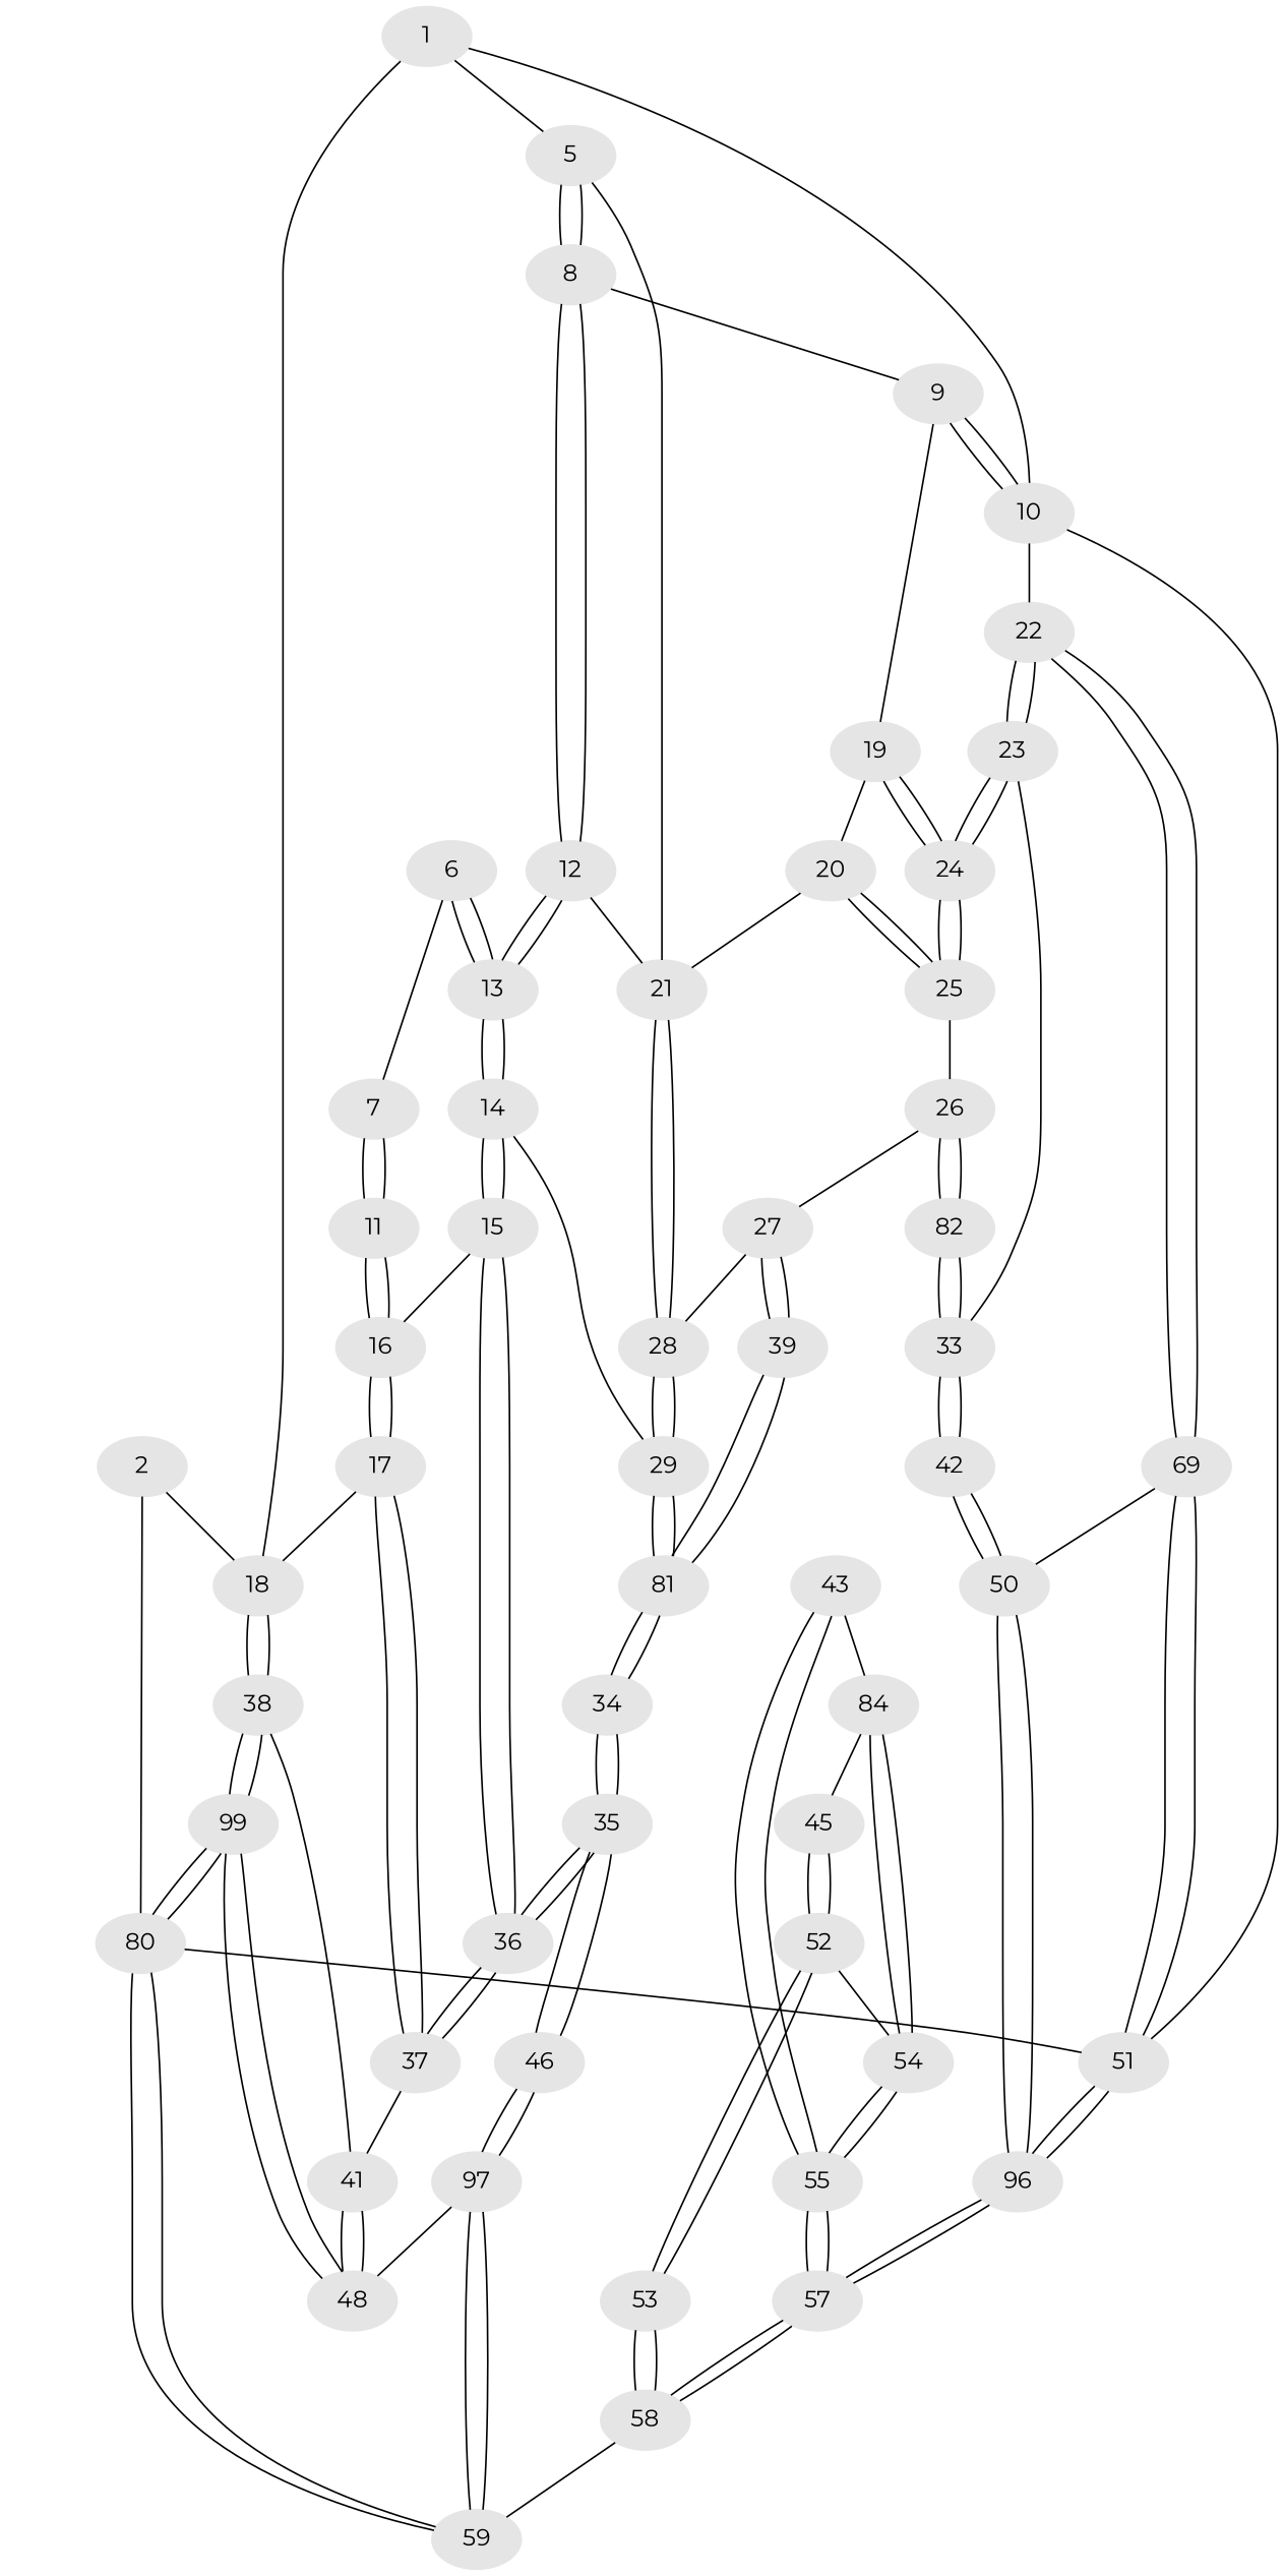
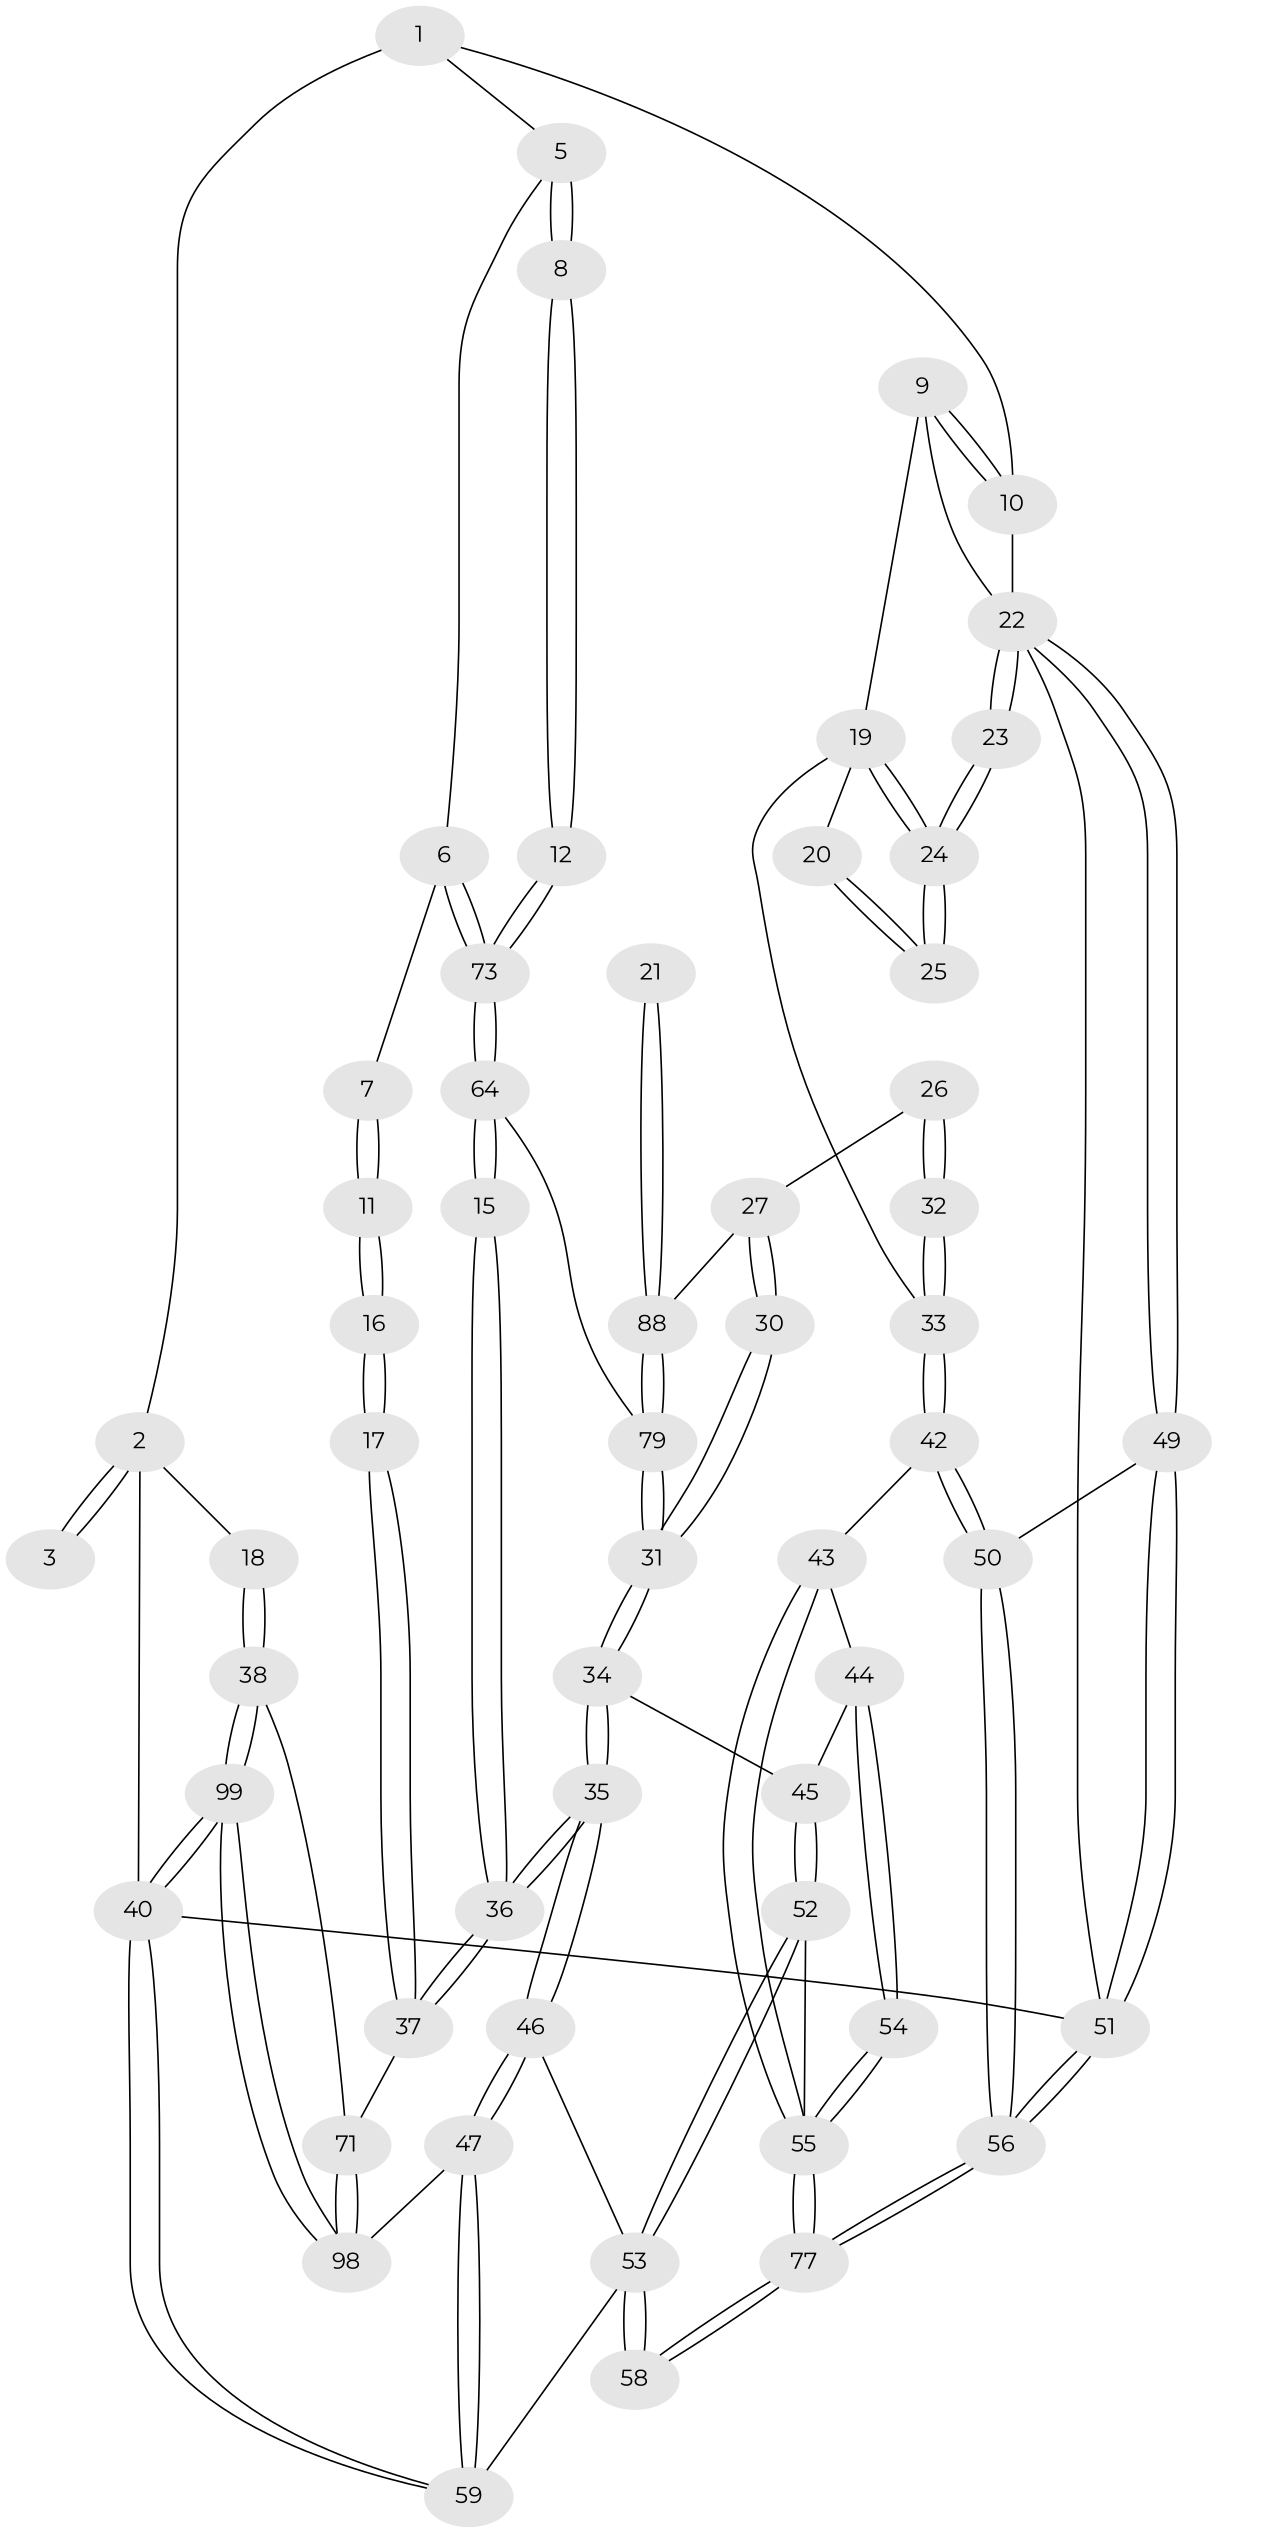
  graph {
    fontname=Montserrat
    node [color=gray90 fontname=Montserrat style=filled]
    edge [fontname=Montserrat]
    1
    2
    5
    10
+   3
    18
-   40 [label=80]
+   40
    6
    8
    22
    51
    38
    59
    11
    16
    7
-   13
+   13 [label=73]
    9
    12
-   14
+   14 [label=64]
    19
    21
    20
    24
    23
-   49 [label=69]
-   56 [label=96]
+   49
+   56
    17
-   28
+   28 [label=88]
    15
-   29
+   29 [label=79]
    36
-   31 [label=81]
+   31
    37
-   41
+   41 [label=71]
    n36 [label=99]
    25
    26
    33
    50
    42
    27
-   32 [label=82]
-   30 [label=39]
+   32
+   30
    34
    35
    45
    43
    46
    52
-   47 [label=97]
+   47
    53
-   48
-   44 [label=84]
+   48 [label=98]
+   44
    55
    54
-   57
+   57 [label=77]
    58
-   1 -- 18
+   1 -- 2
    1 -- 5
    1 -- 10
+   2 -- 3
+   2 -- 3
    2 -- 18
    2 -- 40
-   5 -- 21
+   5 -- 6
    5 -- 8
    5 -- 8
    10 -- 22
-   10 -- 51
+   22 -- 51
    18 -- 38
    18 -- 38
    40 -- 51
    40 -- 59
    40 -- 59
    6 -- 7
    6 -- 13
    6 -- 13
-   8 -- 9
+   22 -- 9
    8 -- 12
    8 -- 12
    22 -- 23
    22 -- 23
    22 -- 49
    22 -- 49
    51 -- 56
    51 -- 56
    38 -- 41
    38 -- n36
    38 -- n36
    11 -- 16
    11 -- 16
    16 -- 17
    16 -- 17
    7 -- 11
    7 -- 11
    13 -- 14
    13 -- 14
    9 -- 10
    9 -- 10
    9 -- 19
    12 -- 13
    12 -- 13
-   12 -- 21
    14 -- 15
    14 -- 15
    14 -- 29
    19 -- 20
    19 -- 24
    19 -- 24
    21 -- 28
    21 -- 28
-   20 -- 21
    20 -- 25
    20 -- 25
    24 -- 25
    24 -- 25
    23 -- 24
    23 -- 24
-   23 -- 33
+   19 -- 33
    49 -- 51
    49 -- 51
    49 -- 50
    56 -- 57
    56 -- 57
-   17 -- 18
    17 -- 37
    17 -- 37
    28 -- 29
    28 -- 29
-   15 -- 16
    15 -- 36
    15 -- 36
    29 -- 31
    29 -- 31
    36 -- 37
    36 -- 37
    31 -- 34
    31 -- 34
    37 -- 41
    41 -- 48
    41 -- 48
    n36 -- 40
    n36 -- 40
    n36 -- 48
    n36 -- 48
-   25 -- 26
    26 -- 27
    26 -- 32
    26 -- 32
    33 -- 42
    33 -- 42
    50 -- 56
    50 -- 56
    42 -- 50
    42 -- 50
+   42 -- 43
    27 -- 28
    27 -- 30
    27 -- 30
    32 -- 33
    32 -- 33
    30 -- 31
    30 -- 31
    34 -- 35
    34 -- 35
+   34 -- 45
    35 -- 36
    35 -- 36
    35 -- 46
    35 -- 46
    45 -- 52
    45 -- 52
    43 -- 44
    43 -- 55
    43 -- 55
    46 -- 47
    46 -- 47
+   46 -- 53
    52 -- 53
    52 -- 53
-   52 -- 54
+   52 -- 55
    47 -- 59
    47 -- 59
    47 -- 48
    53 -- 58
    53 -- 58
    44 -- 45
    44 -- 54
    44 -- 54
    55 -- 57
    55 -- 57
    54 -- 55
    54 -- 55
    57 -- 58
    57 -- 58
-   58 -- 59
+   53 -- 59
  }
